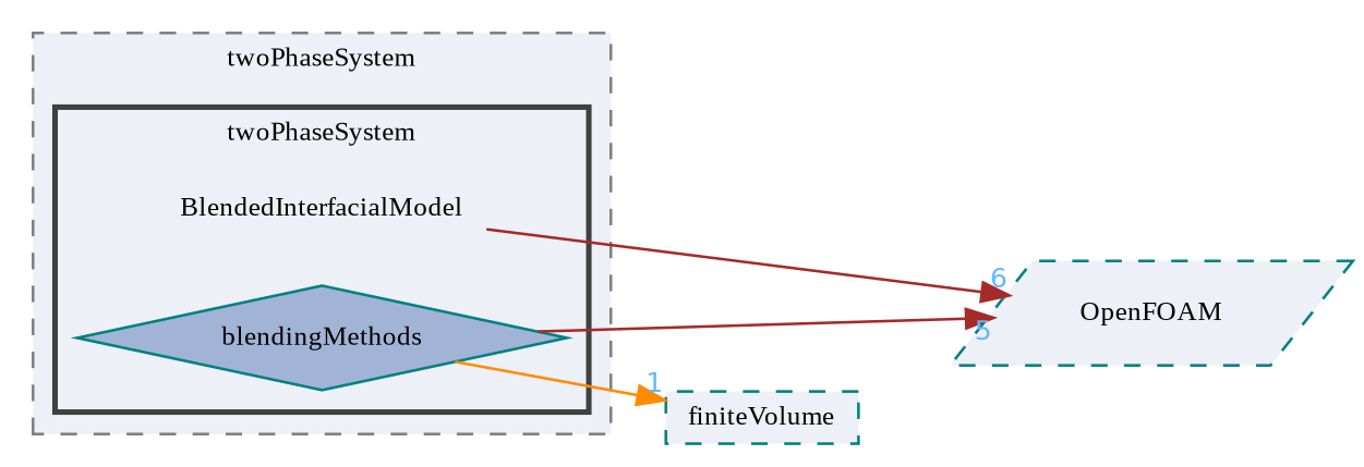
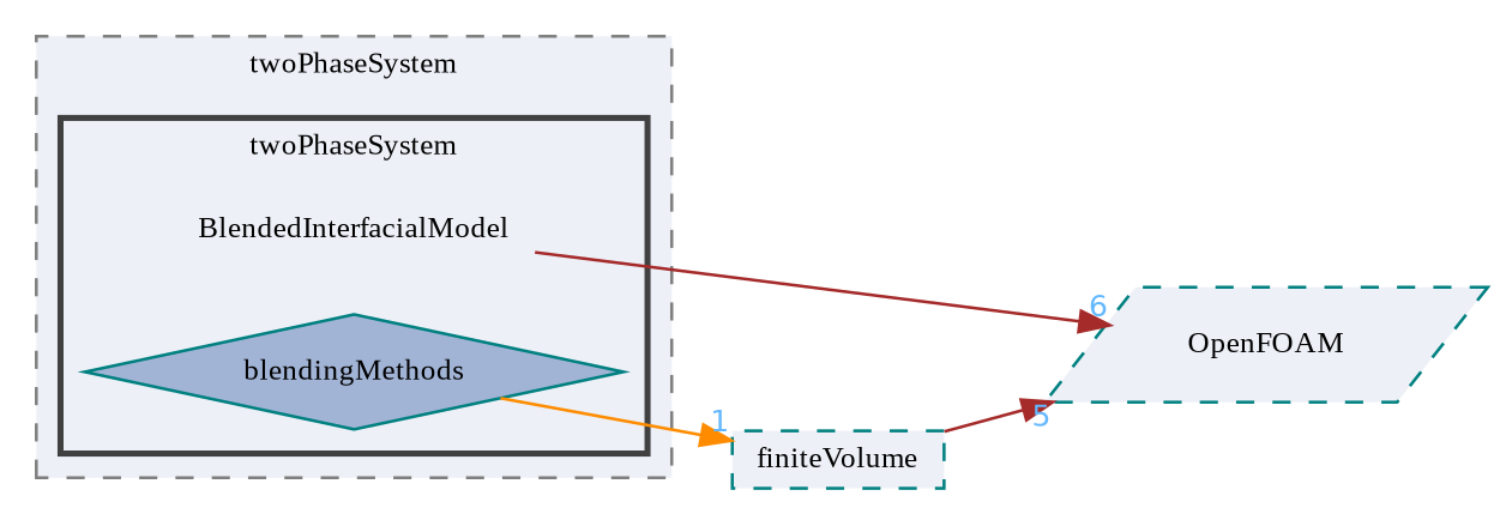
  digraph {
    compound=true
    fontname="Liberation Serif"
    rankdir=LR
    node [color=teal fontname="Liberation Serif" fontsize=10 fillcolor="#edf0f7" style="filled,dashed"]
    edge [color=brown fontcolor=steelblue1 fontname="Liberation Serif" fontsize=10 labeldistance=1.5 labelfontname=Helvetica labelfontsize=10]
    n1 [color=darkorange height=0.2 label=BlendedInterfacialModel shape=plaintext width=0.4 fillcolor="" style=""]
    n2 [fillcolor="#a2b4d6" height=0.2 label=blendingMethods shape=diamond style=filled width=0.4]
    n3 [height=0.2 label=OpenFOAM shape=parallelogram width=0.4]
    n4 [height=0.2 label=finiteVolume shape=box width=0.4]
    subgraph cluster_1 {
      bgcolor="#edf0f7"
      fontsize=10
      label=twoPhaseSystem
      pencolor=grey50
      style="filled,dashed"
      subgraph cluster_2 {
        bgcolor="#edf0f7"
        fontsize=10
        label=twoPhaseSystem
        pencolor=grey25
        style="filled,bold"
        n1
        n2
      }
    }
    n1 -> n3 [headlabel=6]
-   n2 -> n3 [headlabel=5]
+   n4 -> n3 [headlabel=5]
    n2 -> n4 [color=darkorange headlabel=1]
  }
